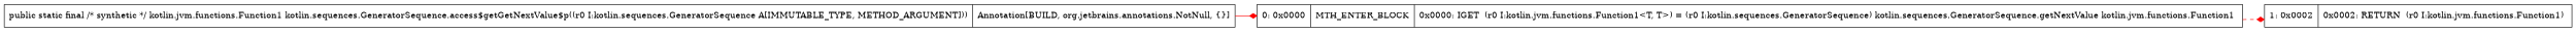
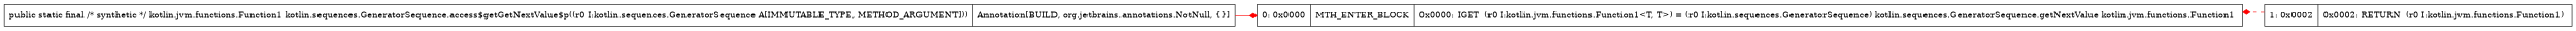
  digraph {
    rankdir=LR
    node [shape=record]
    edge [color=red arrowhead=diamond]
    n1 [label="{0\:\ 0x0000|MTH_ENTER_BLOCK\l|0x0000: IGET  (r0 I:kotlin.jvm.functions.Function1\<T, T\>) = (r0 I:kotlin.sequences.GeneratorSequence) kotlin.sequences.GeneratorSequence.getNextValue kotlin.jvm.functions.Function1 \l}"]
    n2 [label="{1\:\ 0x0002|0x0002: RETURN  (r0 I:kotlin.jvm.functions.Function1) \l}"]
    n3 [label="{public static final \/* synthetic *\/ kotlin.jvm.functions.Function1 kotlin.sequences.GeneratorSequence.access$getGetNextValue$p((r0 I:kotlin.sequences.GeneratorSequence A[IMMUTABLE_TYPE, METHOD_ARGUMENT]))  | Annotation[BUILD, org.jetbrains.annotations.NotNull, \{\}]\l}"]
-   n1 -> n2 [style=dashed]
+   n2 -> n1 [style=dashed]
    n3 -> n1 [style=solid]
  }
